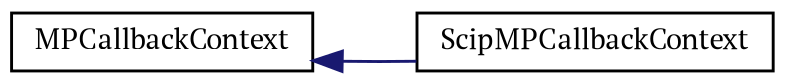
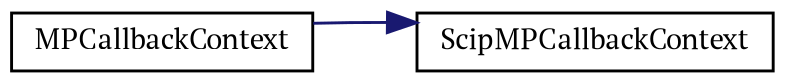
  digraph {
    rankdir=LR
    fontname="PT Serif"
    node [color=black fillcolor=white fontname="PT Serif" fontsize=10 shape=record style=filled]
    n1 [height=0.2 label=MPCallbackContext width=0.4]
    n2 [height=0.2 label=ScipMPCallbackContext width=0.4]
-   n1 -> n2 [color=midnightblue dir=back fontname="PT Serif" fontsize=10 labelfontname=Helvetica labelfontsize=10 style=solid]
+   n2 -> n1 [color=midnightblue dir=back fontname="PT Serif" fontsize=10 labelfontname=Helvetica labelfontsize=10 style=solid]
  }
